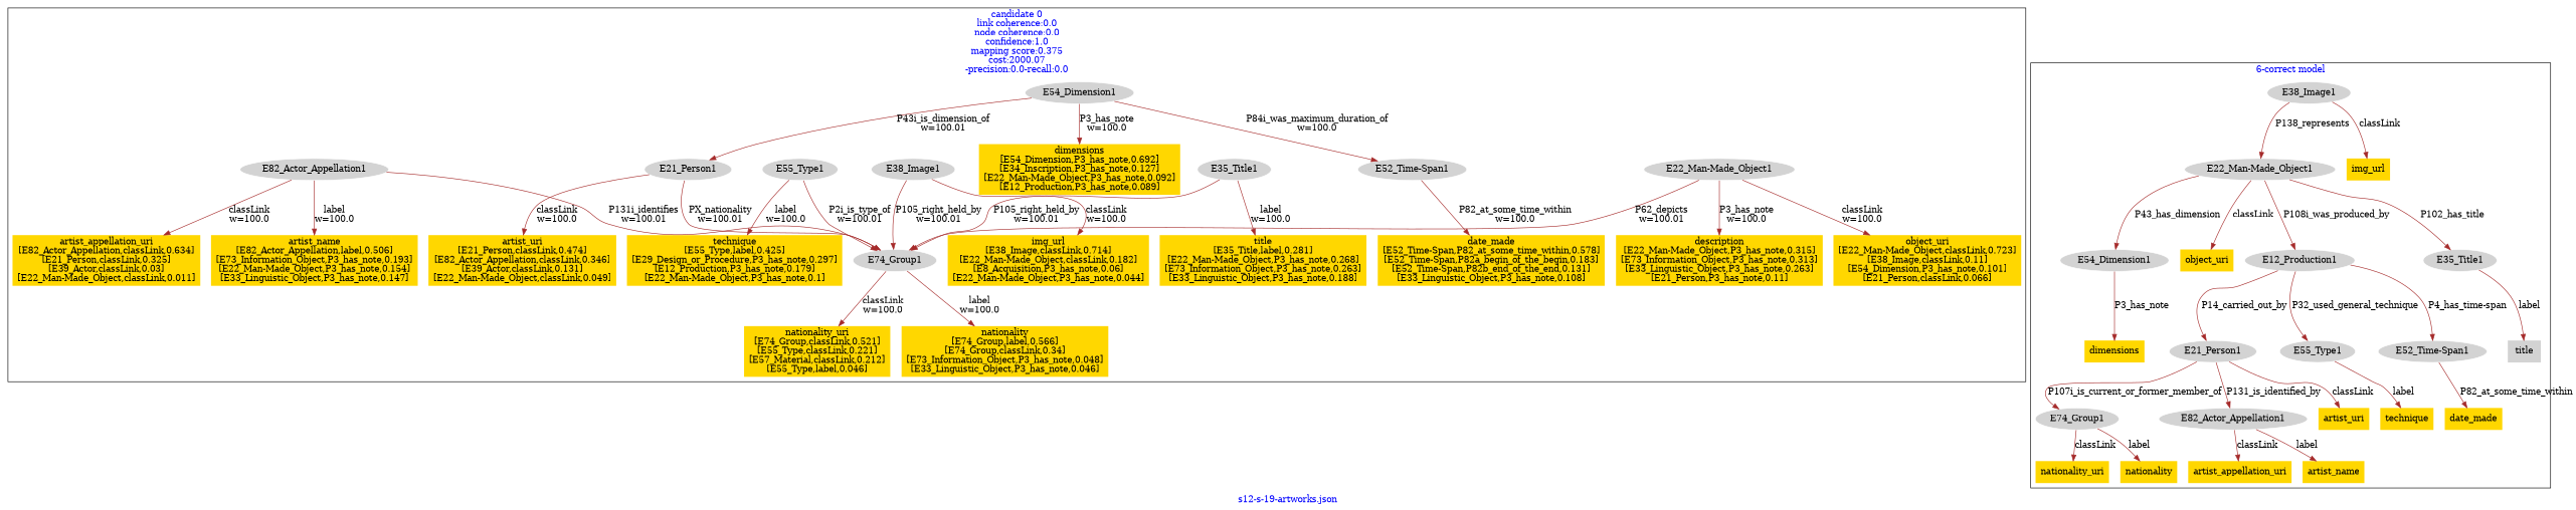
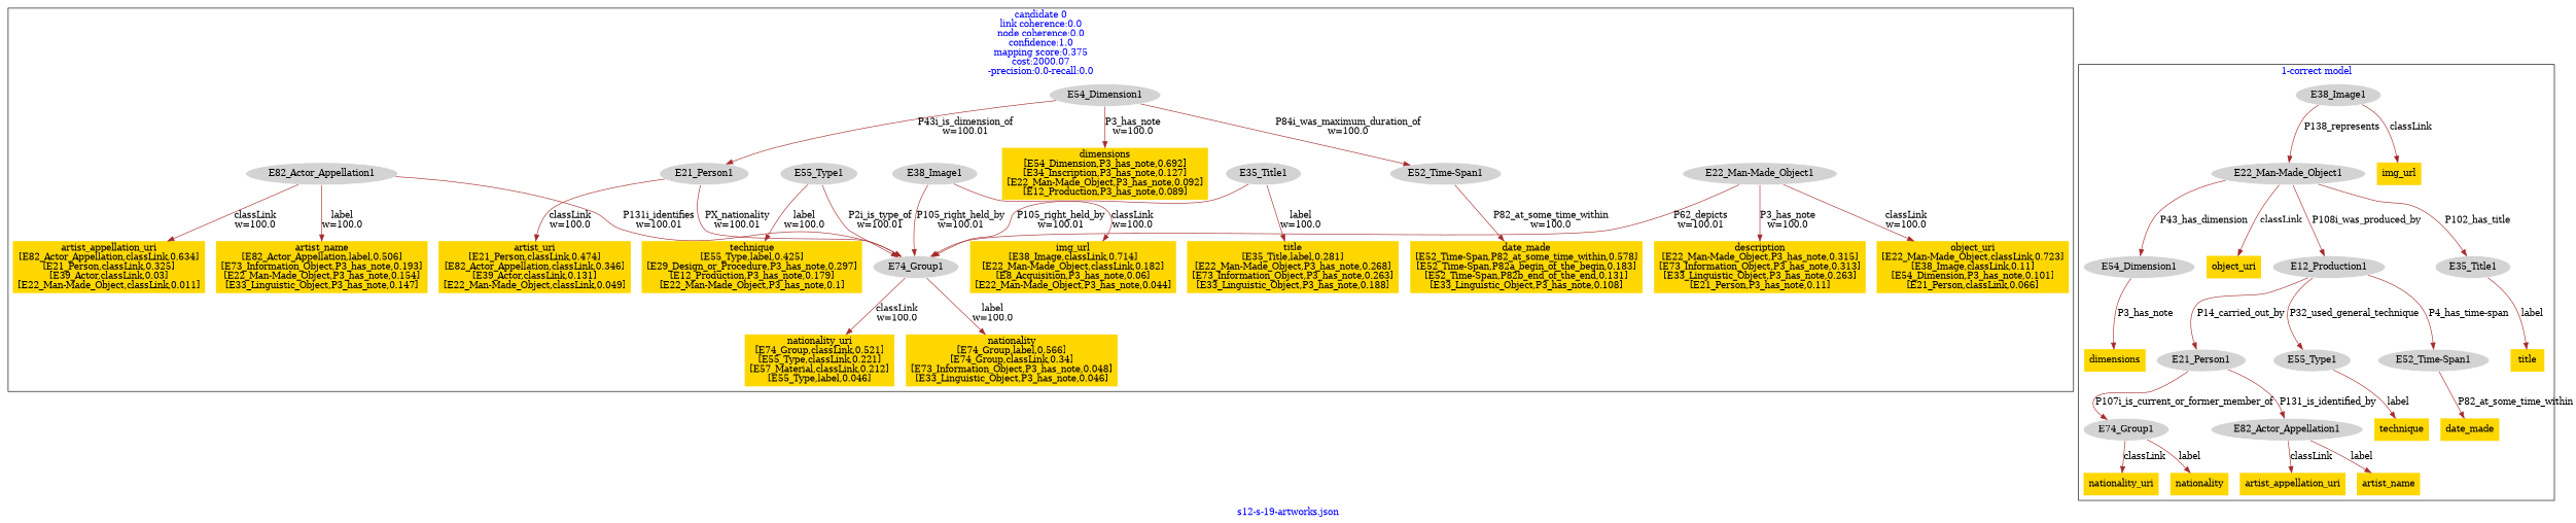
  digraph {
    fontcolor=blue
    label="s12-s-19-artworks.json"
    remincross=true
    node [fillcolor=gold style=filled shape=plaintext]
    edge [color=brown fontcolor=black]
    n1 [color=white fillcolor=lightgray label=E21_Person1 shape=""]
    n2 [label="artist_uri\n[E21_Person,classLink,0.474]\n[E82_Actor_Appellation,classLink,0.346]\n[E39_Actor,classLink,0.131]\n[E22_Man-Made_Object,classLink,0.049]"]
    n3 [color=white fillcolor=lightgray label="E22_Man-Made_Object1" shape=""]
    n4 [label="description\n[E22_Man-Made_Object,P3_has_note,0.315]\n[E73_Information_Object,P3_has_note,0.313]\n[E33_Linguistic_Object,P3_has_note,0.263]\n[E21_Person,P3_has_note,0.11]"]
    n5 [label="object_uri\n[E22_Man-Made_Object,classLink,0.723]\n[E38_Image,classLink,0.11]\n[E54_Dimension,P3_has_note,0.101]\n[E21_Person,classLink,0.066]"]
    n6 [color=white fillcolor=lightgray label=E35_Title1 shape=""]
    n7 [label="title\n[E35_Title,label,0.281]\n[E22_Man-Made_Object,P3_has_note,0.268]\n[E73_Information_Object,P3_has_note,0.263]\n[E33_Linguistic_Object,P3_has_note,0.188]"]
    n8 [color=white fillcolor=lightgray label=E38_Image1 shape=""]
    n9 [label="img_url\n[E38_Image,classLink,0.714]\n[E22_Man-Made_Object,classLink,0.182]\n[E8_Acquisition,P3_has_note,0.06]\n[E22_Man-Made_Object,P3_has_note,0.044]"]
    n10 [color=white fillcolor=lightgray label="E52_Time-Span1" shape=""]
    n11 [label="date_made\n[E52_Time-Span,P82_at_some_time_within,0.578]\n[E52_Time-Span,P82a_begin_of_the_begin,0.183]\n[E52_Time-Span,P82b_end_of_the_end,0.131]\n[E33_Linguistic_Object,P3_has_note,0.108]"]
    n12 [color=white fillcolor=lightgray label=E54_Dimension1 shape=""]
    n13 [label="dimensions\n[E54_Dimension,P3_has_note,0.692]\n[E34_Inscription,P3_has_note,0.127]\n[E22_Man-Made_Object,P3_has_note,0.092]\n[E12_Production,P3_has_note,0.089]"]
    n14 [color=white fillcolor=lightgray label=E55_Type1 shape=""]
    n15 [label="technique\n[E55_Type,label,0.425]\n[E29_Design_or_Procedure,P3_has_note,0.297]\n[E12_Production,P3_has_note,0.179]\n[E22_Man-Made_Object,P3_has_note,0.1]"]
    n16 [color=white fillcolor=lightgray label=E74_Group1 shape=""]
    n17 [label="nationality_uri\n[E74_Group,classLink,0.521]\n[E55_Type,classLink,0.221]\n[E57_Material,classLink,0.212]\n[E55_Type,label,0.046]"]
    n18 [label="nationality\n[E74_Group,label,0.566]\n[E74_Group,classLink,0.34]\n[E73_Information_Object,P3_has_note,0.048]\n[E33_Linguistic_Object,P3_has_note,0.046]"]
    n19 [color=white fillcolor=lightgray label=E82_Actor_Appellation1 shape=""]
    n20 [label="artist_appellation_uri\n[E82_Actor_Appellation,classLink,0.634]\n[E21_Person,classLink,0.325]\n[E39_Actor,classLink,0.03]\n[E22_Man-Made_Object,classLink,0.011]"]
    n21 [label="artist_name\n[E82_Actor_Appellation,label,0.506]\n[E73_Information_Object,P3_has_note,0.193]\n[E22_Man-Made_Object,P3_has_note,0.154]\n[E33_Linguistic_Object,P3_has_note,0.147]"]
    n22 [color=white fillcolor=lightgray label=E12_Production1 shape=""]
    n23 [color=white fillcolor=lightgray label=E21_Person1 shape=""]
    n24 [color=white fillcolor=lightgray label=E55_Type1 shape=""]
    n25 [color=white fillcolor=lightgray label="E52_Time-Span1" shape=""]
    n26 [color=white fillcolor=lightgray label=E74_Group1 shape=""]
    n27 [color=white fillcolor=lightgray label=E82_Actor_Appellation1 shape=""]
-   n28 [label=artist_uri]
    n29 [color=white fillcolor=lightgray label="E22_Man-Made_Object1" shape=""]
    n30 [color=white fillcolor=lightgray label=E35_Title1 shape=""]
    n31 [color=white fillcolor=lightgray label=E54_Dimension1 shape=""]
    n32 [label=object_uri]
-   n33 [fillcolor=lightgray label=title]
+   n33 [label=title]
    n34 [color=white fillcolor=lightgray label=E38_Image1 shape=""]
    n35 [label=img_url]
    n36 [label=date_made]
    n37 [label=dimensions]
    n38 [label=technique]
    n39 [label=nationality_uri]
    n40 [label=nationality]
    n41 [label=artist_appellation_uri]
    n42 [label=artist_name]
    subgraph cluster_1 {
      label="candidate 0\nlink coherence:0.0\nnode coherence:0.0\nconfidence:1.0\nmapping score:0.375\ncost:2000.07\n-precision:0.0-recall:0.0"
      n1
      n2
      n3
      n4
      n5
      n6
      n7
      n8
      n9
      n10
      n11
      n12
      n13
      n14
      n15
      n16
      n17
      n18
      n19
      n20
      n21
    }
    subgraph cluster_2 {
-     label="6-correct model"
+     label="1-correct model"
      n22
      n23
      n24
      n25
      n26
      n27
-     n28
      n29
      n30
      n31
      n32
      n33
      n34
      n35
      n36
      n37
      n38
      n39
      n40
      n41
      n42
    }
    n1 -> n2 [label="classLink\nw=100.0"]
    n1 -> n16 [label="PX_nationality\nw=100.01"]
    n3 -> n4 [label="P3_has_note\nw=100.0"]
    n3 -> n5 [label="classLink\nw=100.0"]
    n3 -> n16 [label="P62_depicts\nw=100.01"]
    n6 -> n7 [label="label\nw=100.0"]
    n6 -> n16 [label="P105_right_held_by\nw=100.01"]
    n8 -> n9 [label="classLink\nw=100.0"]
    n8 -> n16 [label="P105_right_held_by\nw=100.01"]
    n10 -> n11 [label="P82_at_some_time_within\nw=100.0"]
    n12 -> n1 [label="P43i_is_dimension_of\nw=100.01"]
    n12 -> n10 [label="P84i_was_maximum_duration_of\nw=100.0"]
    n12 -> n13 [label="P3_has_note\nw=100.0"]
    n14 -> n15 [label="label\nw=100.0"]
    n14 -> n16 [label="P2i_is_type_of\nw=100.01"]
    n16 -> n17 [label="classLink\nw=100.0"]
    n16 -> n18 [label="label\nw=100.0"]
    n19 -> n16 [label="P131i_identifies\nw=100.01"]
    n19 -> n20 [label="classLink\nw=100.0"]
    n19 -> n21 [label="label\nw=100.0"]
    n22 -> n23 [label=P14_carried_out_by]
    n22 -> n24 [label=P32_used_general_technique]
    n22 -> n25 [label="P4_has_time-span"]
    n23 -> n26 [label=P107i_is_current_or_former_member_of]
    n23 -> n27 [label=P131_is_identified_by]
-   n23 -> n28 [label=classLink]
    n24 -> n38 [label=label]
    n25 -> n36 [label=P82_at_some_time_within]
    n26 -> n39 [label=classLink]
    n26 -> n40 [label=label]
    n27 -> n41 [label=classLink]
    n27 -> n42 [label=label]
    n29 -> n22 [label=P108i_was_produced_by]
    n29 -> n30 [label=P102_has_title]
    n29 -> n31 [label=P43_has_dimension]
    n29 -> n32 [label=classLink]
    n30 -> n33 [label=label]
    n31 -> n37 [label=P3_has_note]
    n34 -> n29 [label=P138_represents]
    n34 -> n35 [label=classLink]
  }
